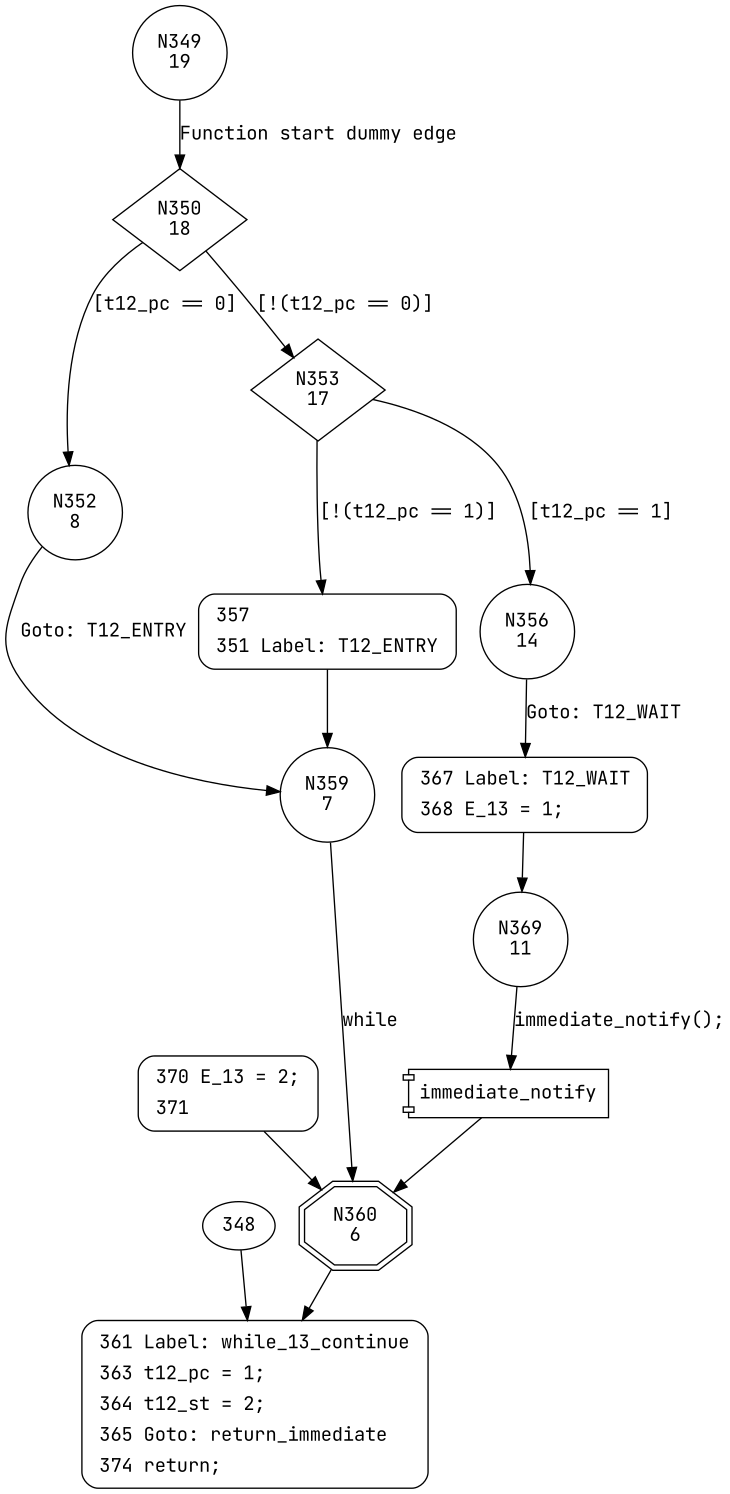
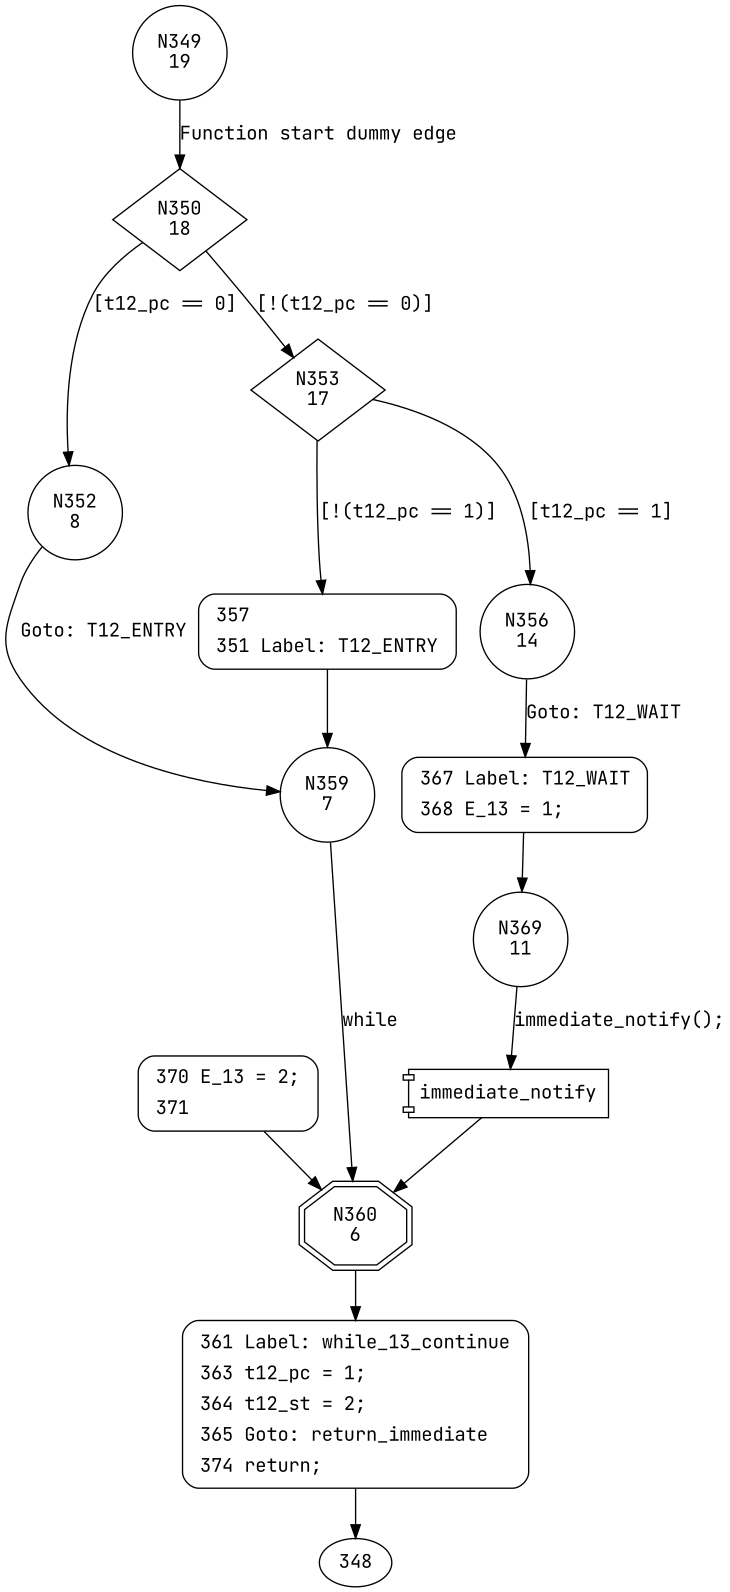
  digraph {
    fontname="JetBrains Mono"
    node [fontname="JetBrains Mono" shape=circle]
    edge [fontname="JetBrains Mono"]
    n1 [label="N350\n18" shape=diamond]
    n2 [label="N352\n8"]
    n3 [label="N353\n17" shape=diamond]
    n4 [label="N359\n7"]
    n5 [label="N356\n14"]
    n6 [fillcolor=white label=<<table border="0" cellborder="0" cellpadding="3" bgcolor="white"><tr><td align="right">357</td><td align="left"></td></tr><tr><td align="right">351</td><td align="left">Label: T12_ENTRY</td></tr></table>> penwidth=1 shape=Mrecord style="filled,bold"]
    n7 [label="N360\n6" shape=doubleoctagon]
    n8 [fillcolor=white label=<<table border="0" cellborder="0" cellpadding="3" bgcolor="white"><tr><td align="right">367</td><td align="left">Label: T12_WAIT</td></tr><tr><td align="right">368</td><td align="left">E_13 = 1;</td></tr></table>> penwidth=1 shape=Mrecord style="filled,bold"]
    n9 [label="N369\n11"]
    n10 [fillcolor=white label=<<table border="0" cellborder="0" cellpadding="3" bgcolor="white"><tr><td align="right">361</td><td align="left">Label: while_13_continue</td></tr><tr><td align="right">363</td><td align="left">t12_pc = 1;</td></tr><tr><td align="right">364</td><td align="left">t12_st = 2;</td></tr><tr><td align="right">365</td><td align="left">Goto: return_immediate</td></tr><tr><td align="right">374</td><td align="left">return;</td></tr></table>> penwidth=1 shape=Mrecord style="filled,bold"]
    348 [shape=""]
    n12 [label=immediate_notify shape=component]
    n13 [fillcolor=white label=<<table border="0" cellborder="0" cellpadding="3" bgcolor="white"><tr><td align="right">370</td><td align="left">E_13 = 2;</td></tr><tr><td align="right">371</td><td align="left"></td></tr></table>> penwidth=1 shape=Mrecord style="filled,bold"]
    n14 [label="N349\n19"]
    n1 -> n2 [label="[t12_pc == 0]"]
    n1 -> n3 [label="[!(t12_pc == 0)]"]
    n2 -> n4 [label="Goto: T12_ENTRY"]
    n3 -> n5 [label="[t12_pc == 1]"]
    n3 -> n6 [label="[!(t12_pc == 1)]"]
    n4 -> n7 [label=while]
    n5 -> n8 [label="Goto: T12_WAIT"]
    n6 -> n4
    n7 -> n10
    n8 -> n9
    n9 -> n12 [label="immediate_notify();"]
-   348 -> n10
+   n10 -> 348
    n12 -> n7
    n13 -> n7
    n14 -> n1 [label="Function start dummy edge"]
  }
